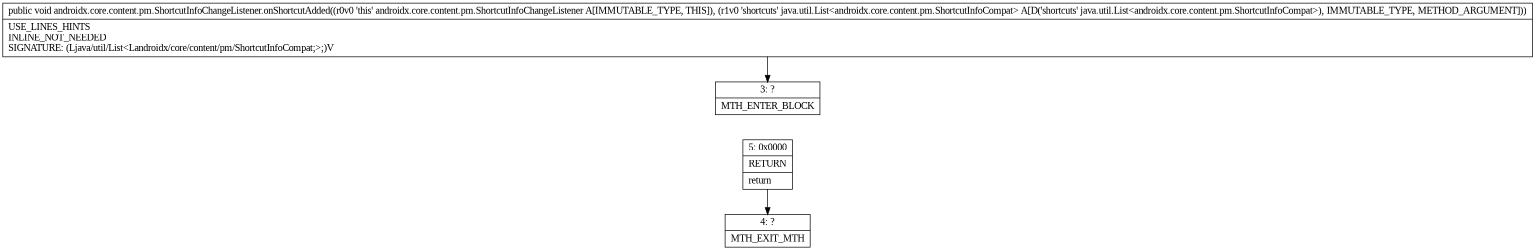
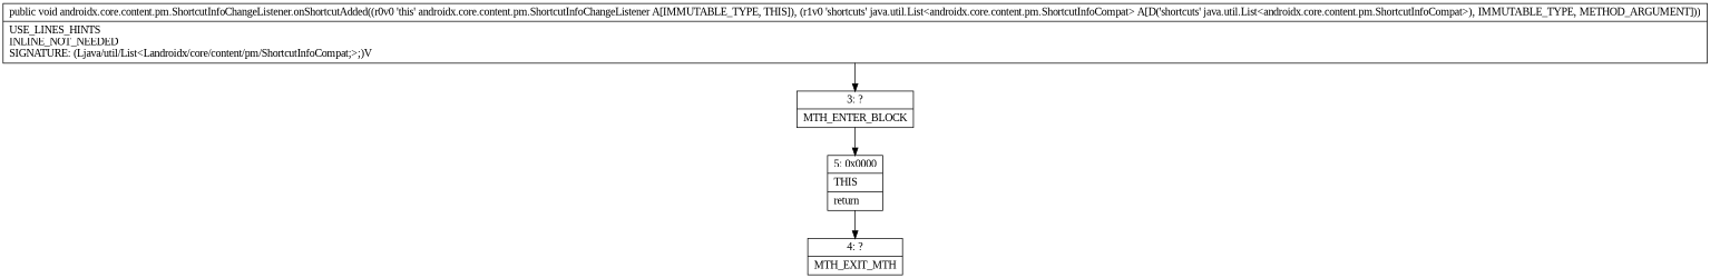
  digraph {
    fontname="Liberation Serif"
    node [fontname="Liberation Serif" shape=record]
    edge [fontname="Liberation Serif"]
    n1 [label="{3\:\ ?|MTH_ENTER_BLOCK\l}"]
-   n2 [label="{5\:\ 0x0000|RETURN\l|return\l}"]
+   n2 [label="{5\:\ 0x0000|THIS\l|return\l}"]
    n3 [label="{4\:\ ?|MTH_EXIT_MTH\l}"]
    n4 [label="{public void androidx.core.content.pm.ShortcutInfoChangeListener.onShortcutAdded((r0v0 'this' androidx.core.content.pm.ShortcutInfoChangeListener A[IMMUTABLE_TYPE, THIS]), (r1v0 'shortcuts' java.util.List\<androidx.core.content.pm.ShortcutInfoCompat\> A[D('shortcuts' java.util.List\<androidx.core.content.pm.ShortcutInfoCompat\>), IMMUTABLE_TYPE, METHOD_ARGUMENT]))  | USE_LINES_HINTS\lINLINE_NOT_NEEDED\lSIGNATURE: (Ljava\/util\/List\<Landroidx\/core\/content\/pm\/ShortcutInfoCompat;\>;)V\l}"]
+   n1 -> n2
    n2 -> n3
    n4 -> n1
  }
